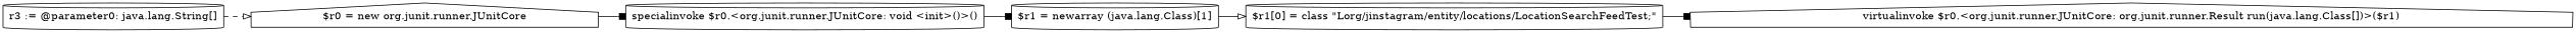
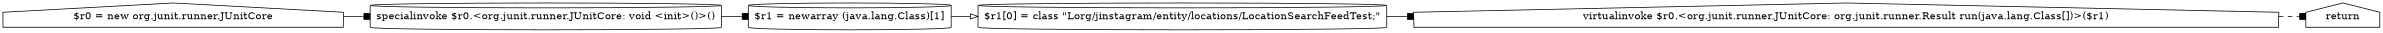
  digraph {
    rankdir=LR
    node [shape=cylinder]
    edge [arrowhead=box style=solid]
    "$r0 = new org.junit.runner.JUnitCore" [shape=house]
-   "r3 := @parameter0: java.lang.String[]"
    "specialinvoke $r0.<org.junit.runner.JUnitCore: void <init>()>()"
    "$r1 = newarray (java.lang.Class)[1]"
    "$r1[0] = class \"Lorg/jinstagram/entity/locations/LocationSearchFeedTest;\""
    "virtualinvoke $r0.<org.junit.runner.JUnitCore: org.junit.runner.Result run(java.lang.Class[])>($r1)" [shape=house]
+   return [shape=house]
    "$r0 = new org.junit.runner.JUnitCore" -> "specialinvoke $r0.<org.junit.runner.JUnitCore: void <init>()>()"
-   "r3 := @parameter0: java.lang.String[]" -> "$r0 = new org.junit.runner.JUnitCore" [arrowhead=onormal style=dashed]
    "specialinvoke $r0.<org.junit.runner.JUnitCore: void <init>()>()" -> "$r1 = newarray (java.lang.Class)[1]"
    "$r1 = newarray (java.lang.Class)[1]" -> "$r1[0] = class \"Lorg/jinstagram/entity/locations/LocationSearchFeedTest;\"" [arrowhead=onormal]
    "$r1[0] = class \"Lorg/jinstagram/entity/locations/LocationSearchFeedTest;\"" -> "virtualinvoke $r0.<org.junit.runner.JUnitCore: org.junit.runner.Result run(java.lang.Class[])>($r1)"
+   "virtualinvoke $r0.<org.junit.runner.JUnitCore: org.junit.runner.Result run(java.lang.Class[])>($r1)" -> return [style=dashed]
  }
